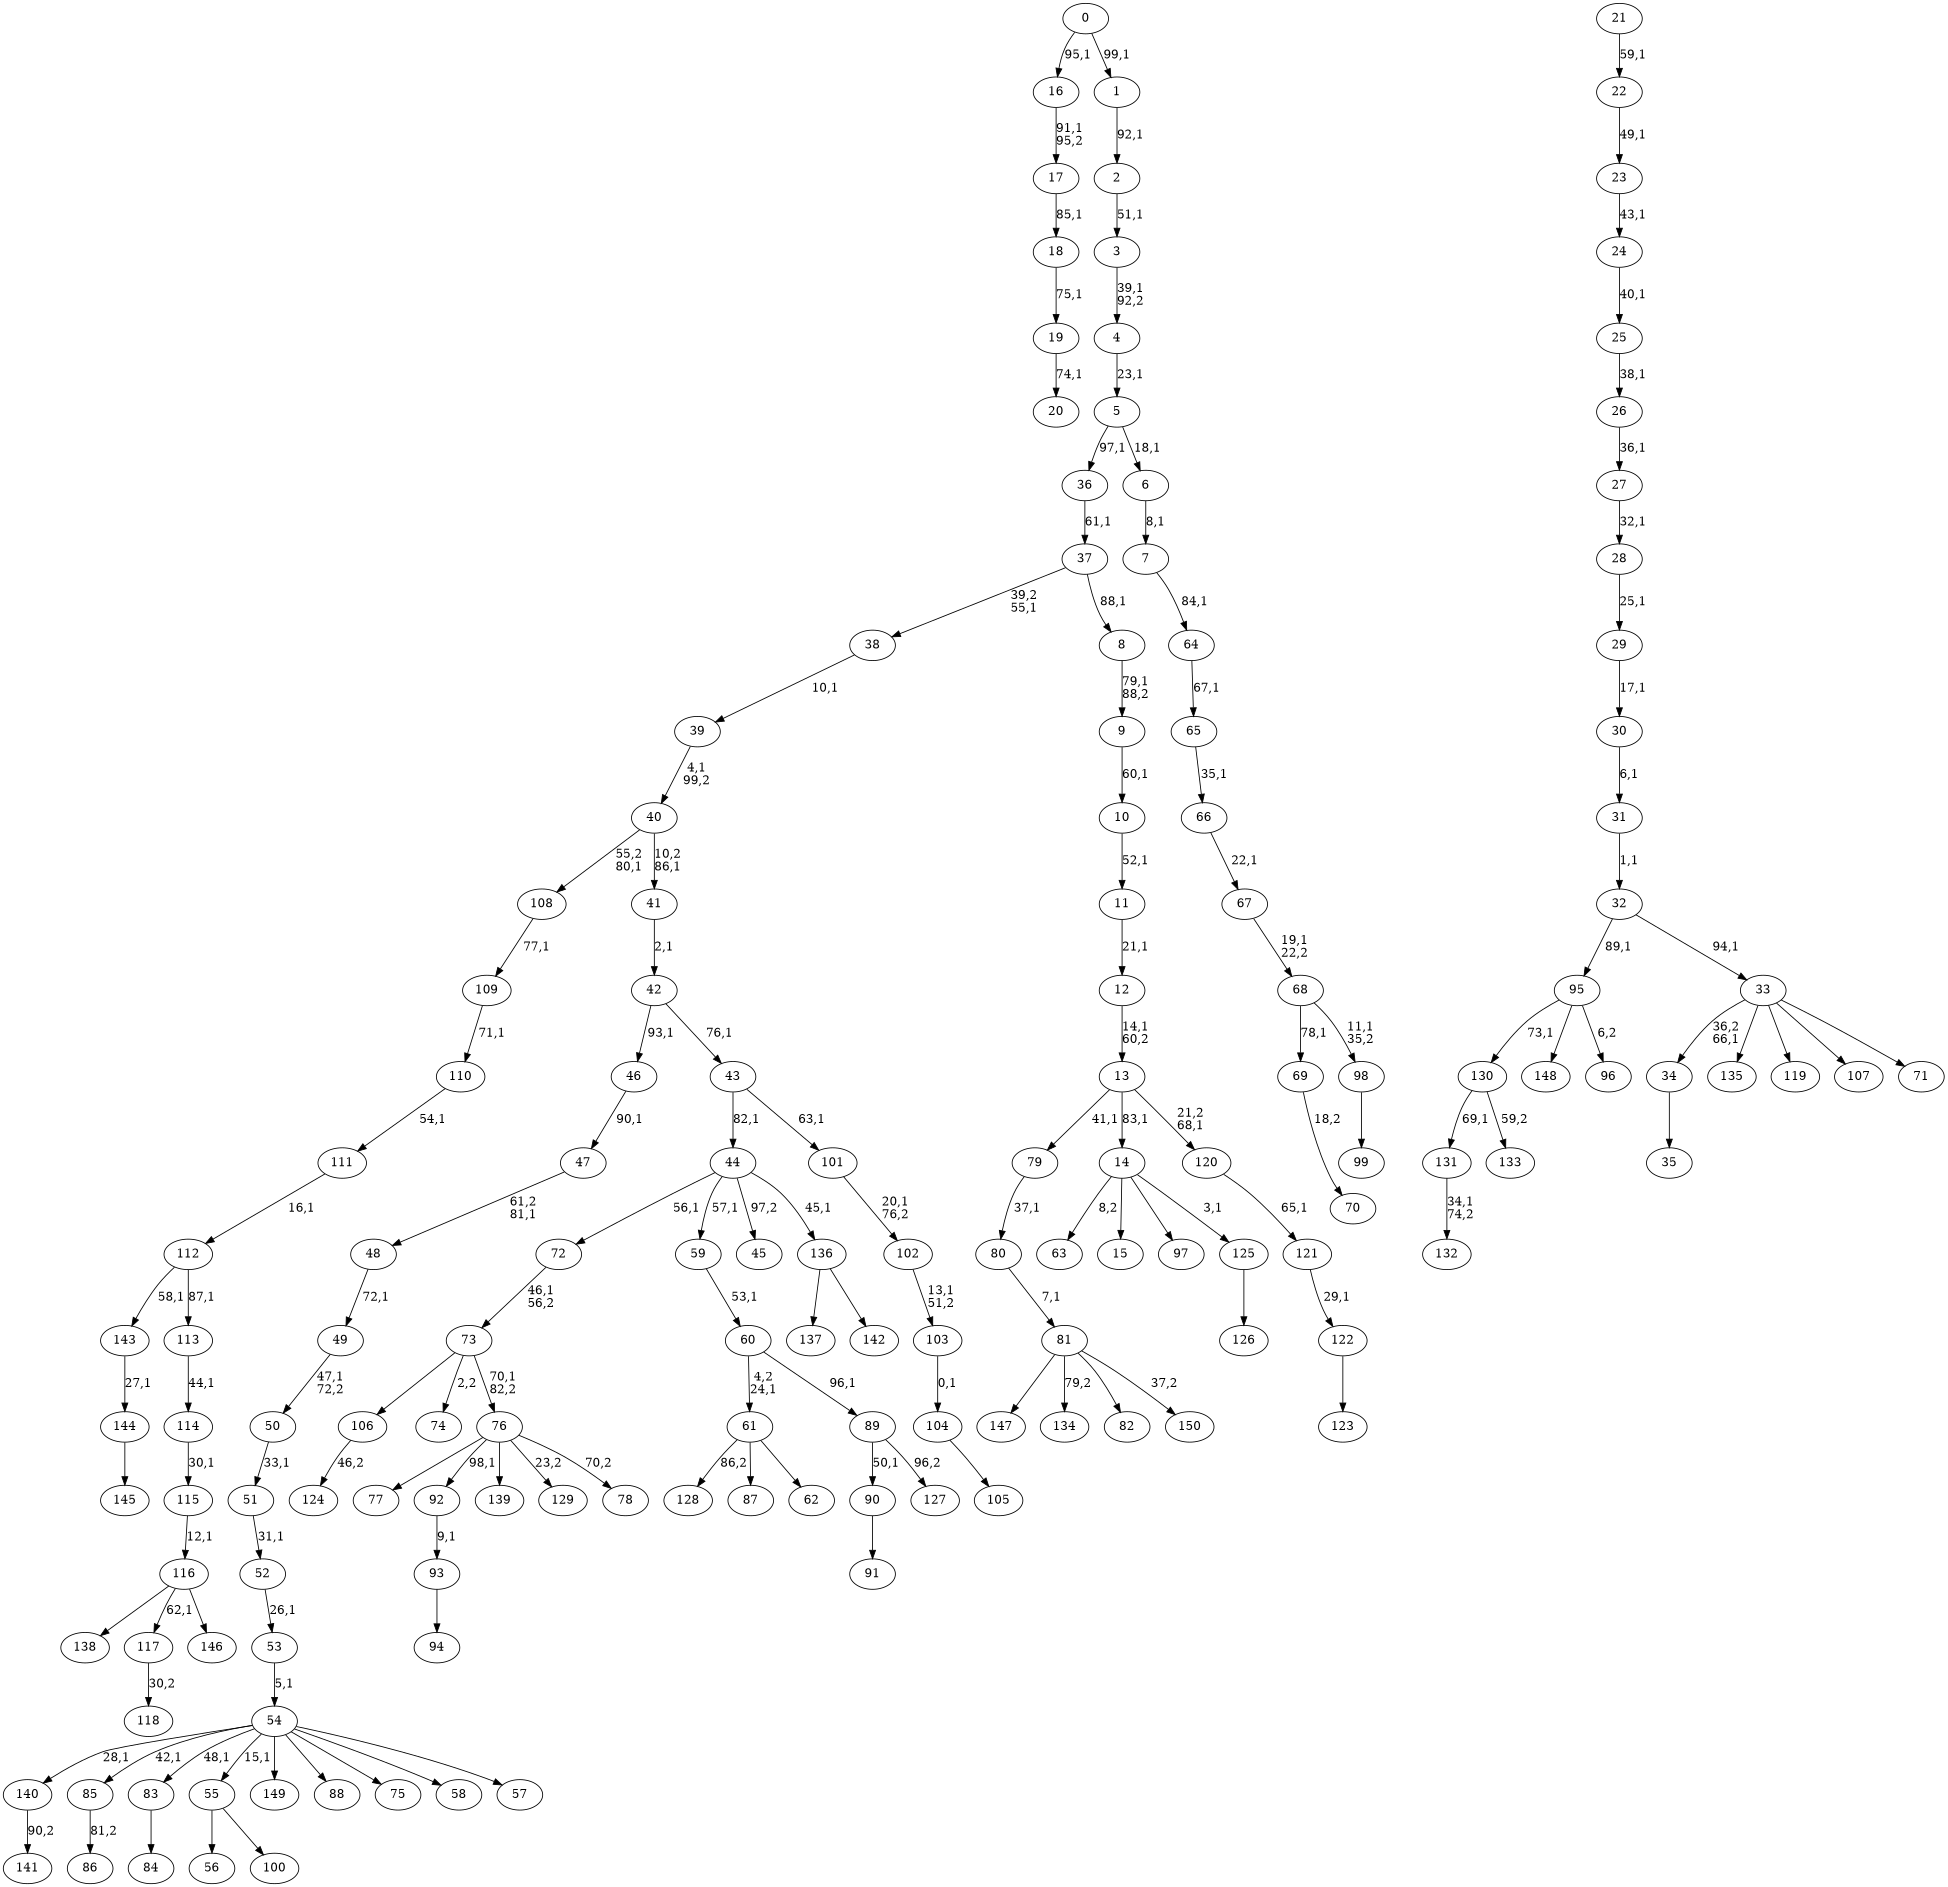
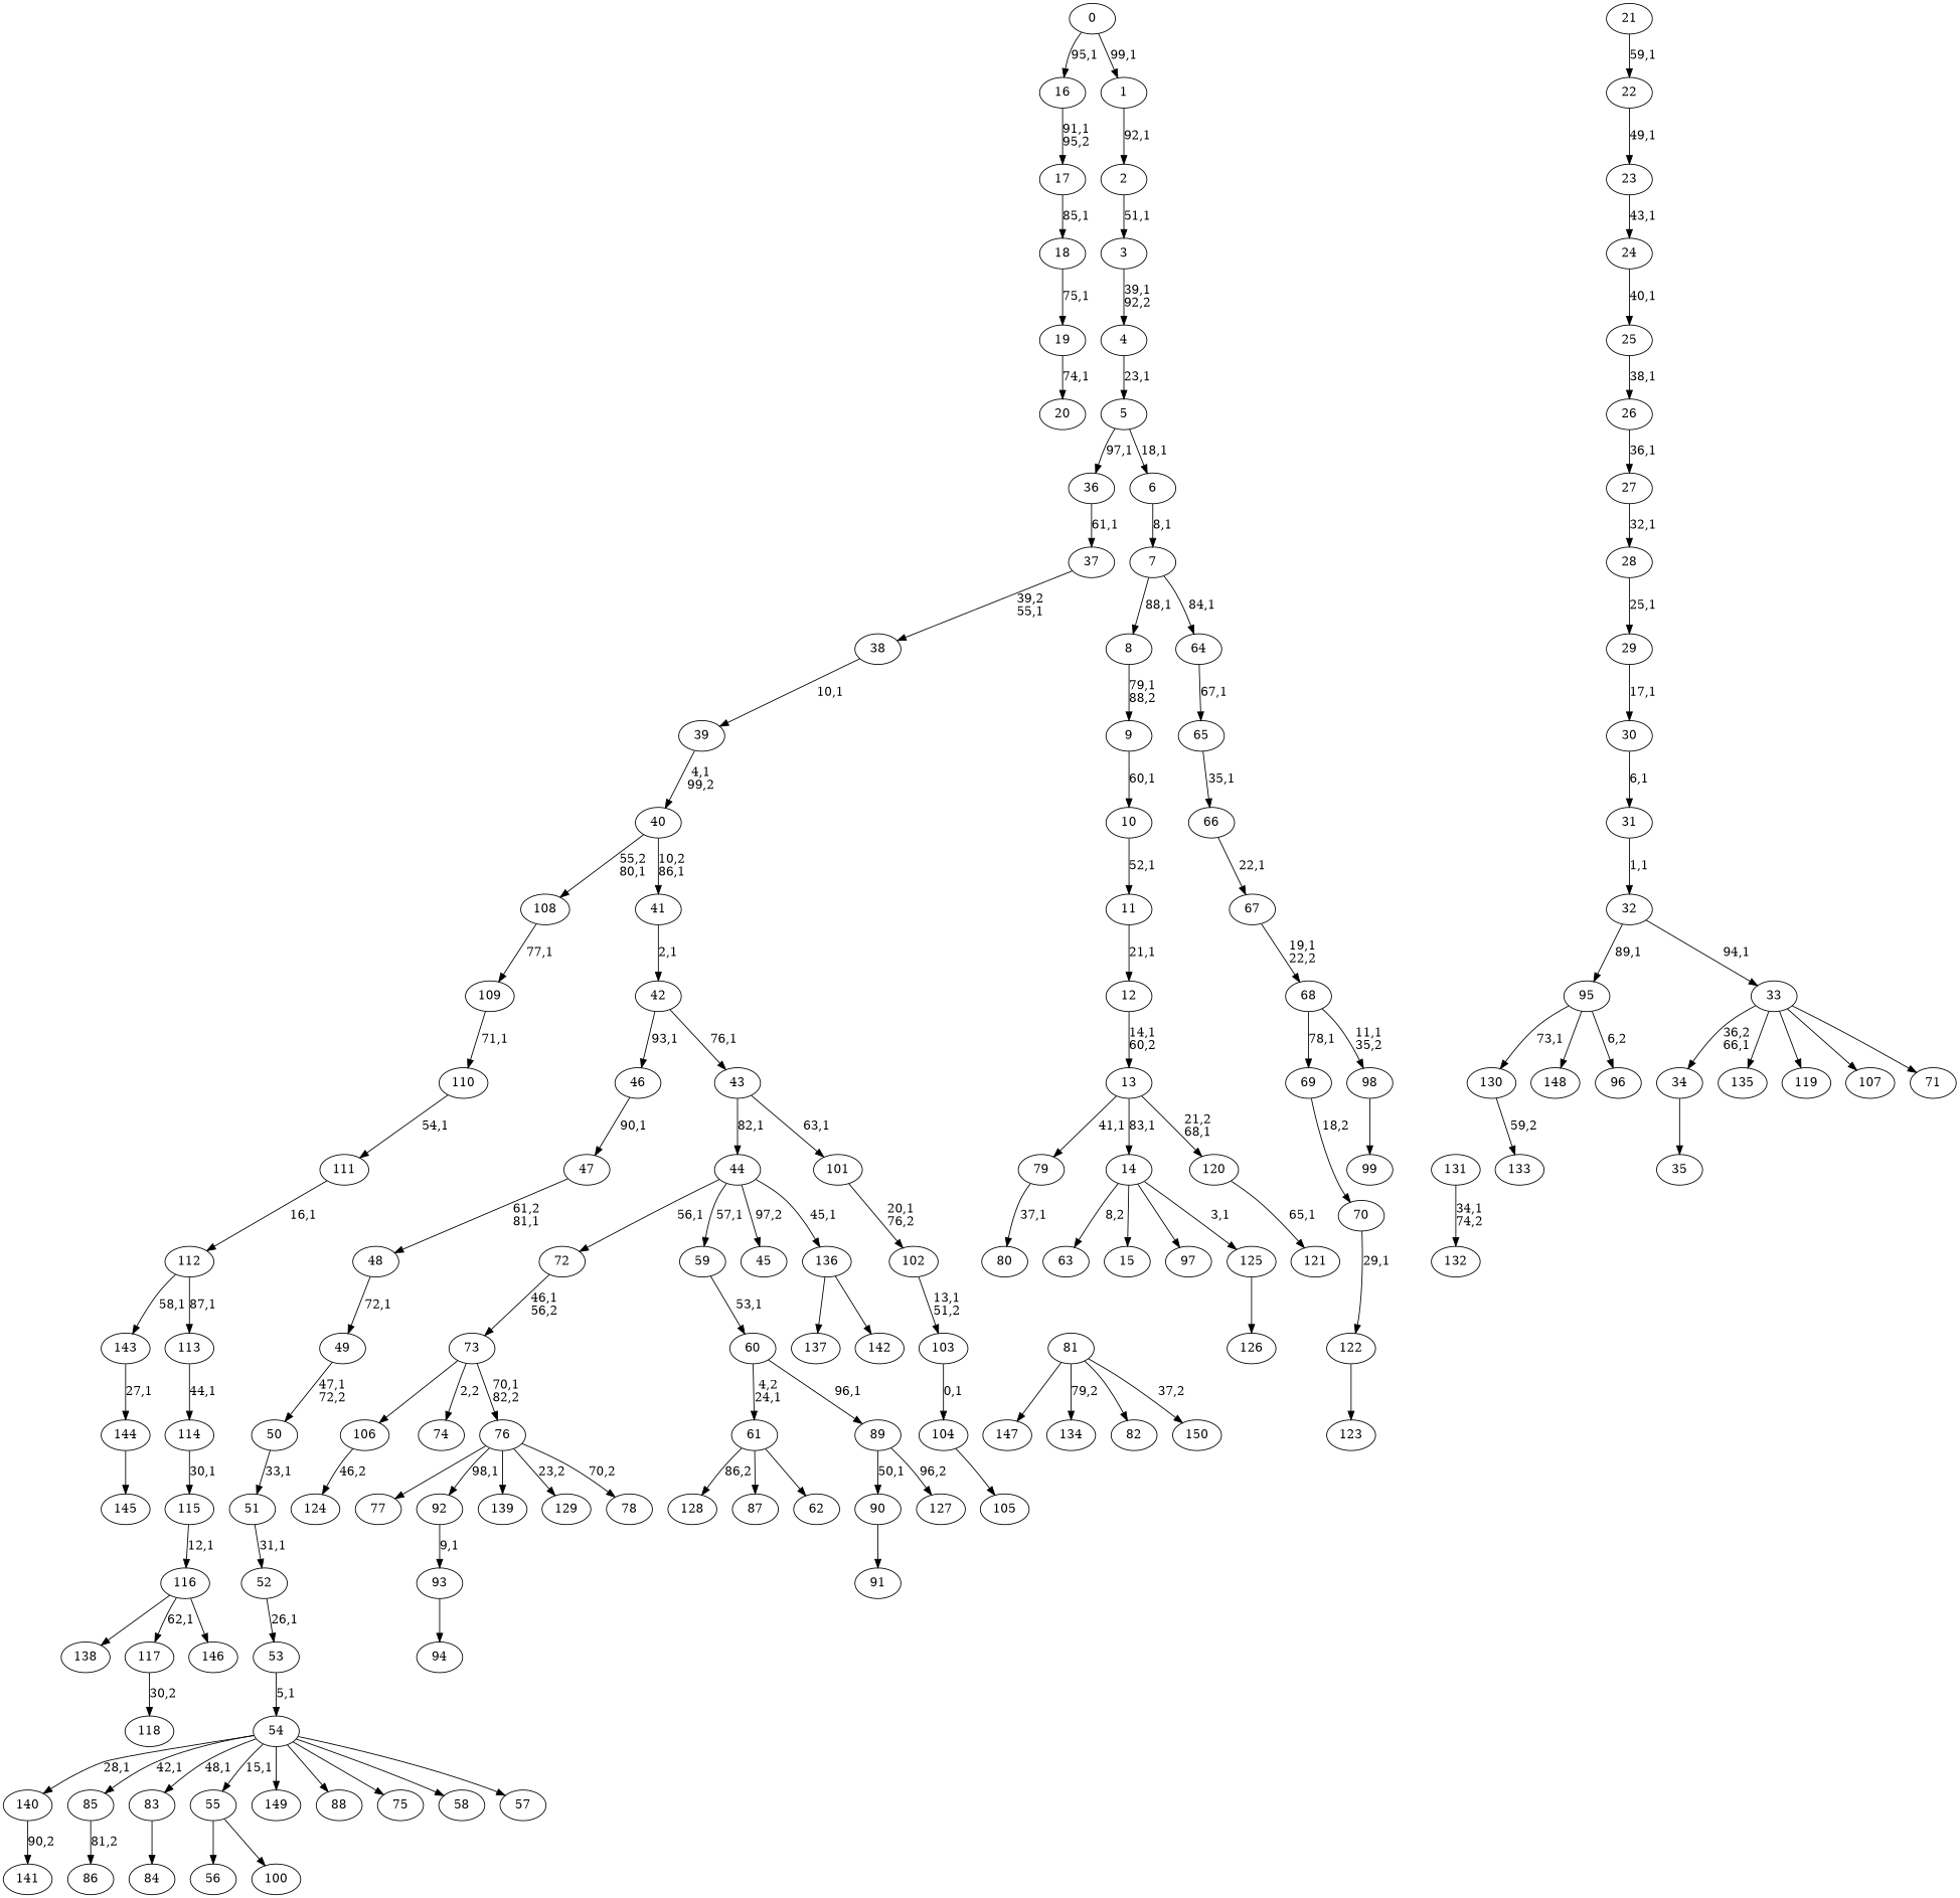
  digraph {
    144
    145
    143
    140
    141
    136
    142
    137
    131
    132
    130
    133
    125
    126
    122
    123
    121
    120
    117
    118
    116
    146
    138
    115
    114
    113
    112
    111
    110
    109
    108
    104
    105
    103
    102
    101
    98
    99
    95
    148
    96
    93
    94
    92
    90
    91
    89
    127
    85
    86
    83
    84
    81
    150
    147
    134
    82
    80
    79
    76
    139
    129
    78
    77
    73
    106
    74
    124
    72
    69
    70
    68
    67
    66
    65
    64
    61
    128
    87
    62
    60
    59
    55
    100
    56
    54
    149
    88
    75
    58
    57
    53
    52
    51
    50
    49
    48
    47
    46
    44
    45
    43
    42
    41
    40
    39
    38
    37
    36
    34
    35
    33
    135
    119
    107
    71
    32
    31
    30
    29
    28
    27
    26
    25
    24
    23
    22
    21
    19
    20
    18
    17
    16
    14
    97
    63
    15
    13
    12
    11
    10
    9
    8
    7
    6
    5
    4
    3
    2
    1
    0
    144 -> 145
    143 -> 144 [label="27,1"]
    140 -> 141 [label="90,2"]
    136 -> 142
    136 -> 137
    131 -> 132 [label="34,1\n74,2"]
-   130 -> 131 [label="69,1"]
    130 -> 133 [label="59,2"]
    125 -> 126
    122 -> 123
-   121 -> 122 [label="29,1"]
+   70 -> 122 [label="29,1"]
    120 -> 121 [label="65,1"]
    117 -> 118 [label="30,2"]
    116 -> 117 [label="62,1"]
    116 -> 146
    116 -> 138
    115 -> 116 [label="12,1"]
    114 -> 115 [label="30,1"]
    113 -> 114 [label="44,1"]
    112 -> 143 [label="58,1"]
    112 -> 113 [label="87,1"]
    111 -> 112 [label="16,1"]
    110 -> 111 [label="54,1"]
    109 -> 110 [label="71,1"]
    108 -> 109 [label="77,1"]
    104 -> 105
    103 -> 104 [label="0,1"]
    102 -> 103 [label="13,1\n51,2"]
    101 -> 102 [label="20,1\n76,2"]
    98 -> 99
    95 -> 130 [label="73,1"]
    95 -> 148
    95 -> 96 [label="6,2"]
    93 -> 94
    92 -> 93 [label="9,1"]
    90 -> 91
    89 -> 90 [label="50,1"]
    89 -> 127 [label="96,2"]
    85 -> 86 [label="81,2"]
    83 -> 84
    81 -> 150 [label="37,2"]
    81 -> 147
    81 -> 134 [label="79,2"]
    81 -> 82
-   80 -> 81 [label="7,1"]
    79 -> 80 [label="37,1"]
    76 -> 92 [label="98,1"]
    76 -> 139
    76 -> 129 [label="23,2"]
    76 -> 78 [label="70,2"]
    76 -> 77
    73 -> 76 [label="70,1\n82,2"]
    73 -> 106
    73 -> 74 [label="2,2"]
    106 -> 124 [label="46,2"]
    72 -> 73 [label="46,1\n56,2"]
    69 -> 70 [label="18,2"]
    68 -> 98 [label="11,1\n35,2"]
    68 -> 69 [label="78,1"]
    67 -> 68 [label="19,1\n22,2"]
    66 -> 67 [label="22,1"]
    65 -> 66 [label="35,1"]
    64 -> 65 [label="67,1"]
    61 -> 128 [label="86,2"]
    61 -> 87
    61 -> 62
    60 -> 89 [label="96,1"]
    60 -> 61 [label="4,2\n24,1"]
    59 -> 60 [label="53,1"]
    55 -> 100
    55 -> 56
    54 -> 140 [label="28,1"]
    54 -> 85 [label="42,1"]
    54 -> 83 [label="48,1"]
    54 -> 55 [label="15,1"]
    54 -> 149
    54 -> 88
    54 -> 75
    54 -> 58
    54 -> 57
    53 -> 54 [label="5,1"]
    52 -> 53 [label="26,1"]
    51 -> 52 [label="31,1"]
    50 -> 51 [label="33,1"]
    49 -> 50 [label="47,1\n72,2"]
    48 -> 49 [label="72,1"]
    47 -> 48 [label="61,2\n81,1"]
    46 -> 47 [label="90,1"]
    44 -> 136 [label="45,1"]
    44 -> 72 [label="56,1"]
    44 -> 59 [label="57,1"]
    44 -> 45 [label="97,2"]
    43 -> 101 [label="63,1"]
    43 -> 44 [label="82,1"]
    42 -> 46 [label="93,1"]
    42 -> 43 [label="76,1"]
    41 -> 42 [label="2,1"]
    40 -> 108 [label="55,2\n80,1"]
    40 -> 41 [label="10,2\n86,1"]
    39 -> 40 [label="4,1\n99,2"]
    38 -> 39 [label="10,1"]
    37 -> 38 [label="39,2\n55,1"]
    36 -> 37 [label="61,1"]
    34 -> 35
    33 -> 34 [label="36,2\n66,1"]
    33 -> 135
    33 -> 119
    33 -> 107
    33 -> 71
    32 -> 95 [label="89,1"]
    32 -> 33 [label="94,1"]
    31 -> 32 [label="1,1"]
    30 -> 31 [label="6,1"]
    29 -> 30 [label="17,1"]
    28 -> 29 [label="25,1"]
    27 -> 28 [label="32,1"]
    26 -> 27 [label="36,1"]
    25 -> 26 [label="38,1"]
    24 -> 25 [label="40,1"]
    23 -> 24 [label="43,1"]
    22 -> 23 [label="49,1"]
    21 -> 22 [label="59,1"]
    19 -> 20 [label="74,1"]
    18 -> 19 [label="75,1"]
    17 -> 18 [label="85,1"]
    16 -> 17 [label="91,1\n95,2"]
    14 -> 125 [label="3,1"]
    14 -> 97
    14 -> 63 [label="8,2"]
    14 -> 15
    13 -> 120 [label="21,2\n68,1"]
    13 -> 79 [label="41,1"]
    13 -> 14 [label="83,1"]
    12 -> 13 [label="14,1\n60,2"]
    11 -> 12 [label="21,1"]
    10 -> 11 [label="52,1"]
    9 -> 10 [label="60,1"]
    8 -> 9 [label="79,1\n88,2"]
    7 -> 64 [label="84,1"]
-   37 -> 8 [label="88,1"]
+   7 -> 8 [label="88,1"]
    6 -> 7 [label="8,1"]
    5 -> 36 [label="97,1"]
    5 -> 6 [label="18,1"]
    4 -> 5 [label="23,1"]
    3 -> 4 [label="39,1\n92,2"]
    2 -> 3 [label="51,1"]
    1 -> 2 [label="92,1"]
    0 -> 16 [label="95,1"]
    0 -> 1 [label="99,1"]
  }
